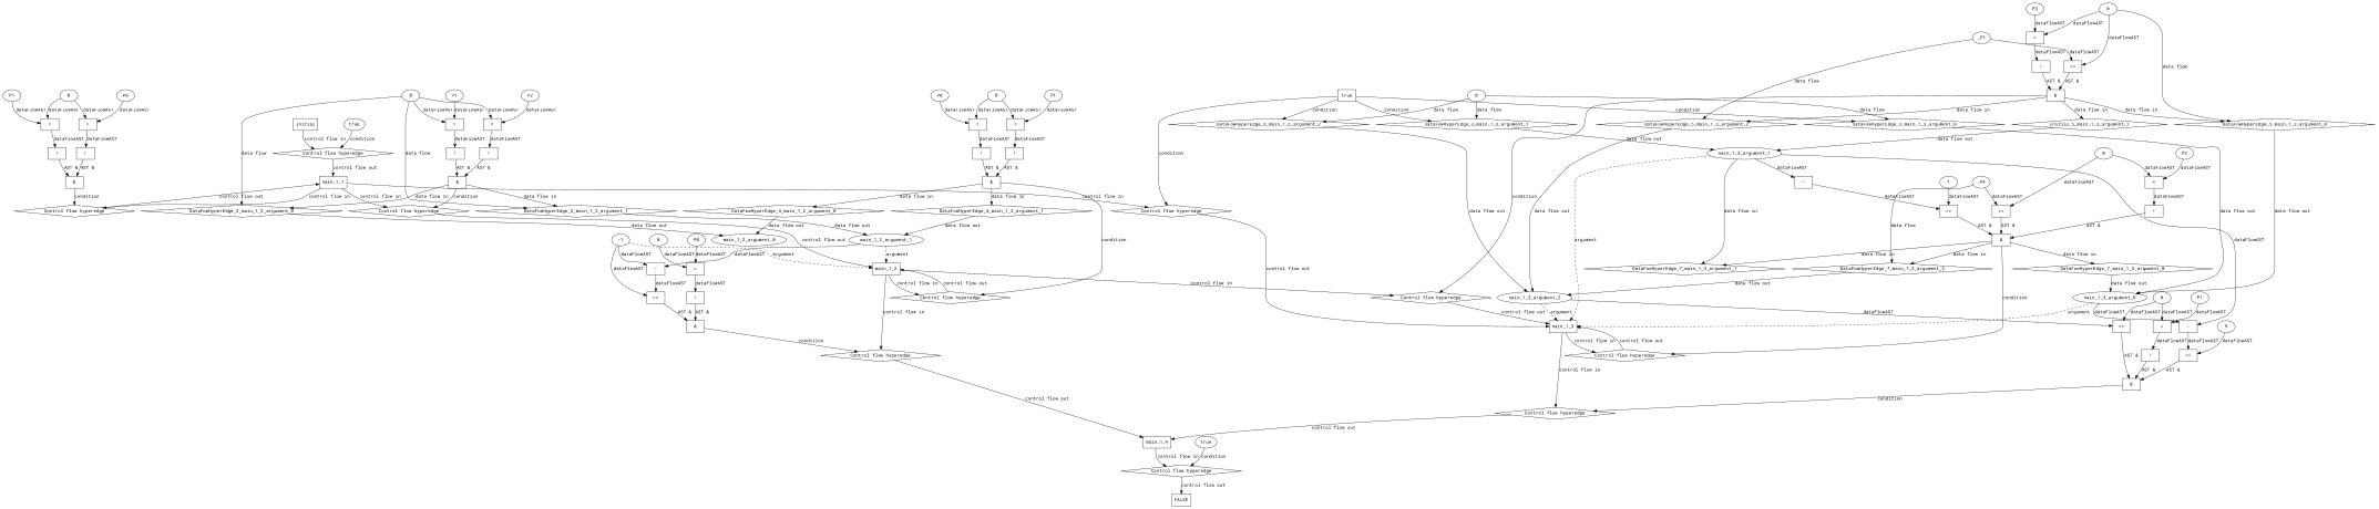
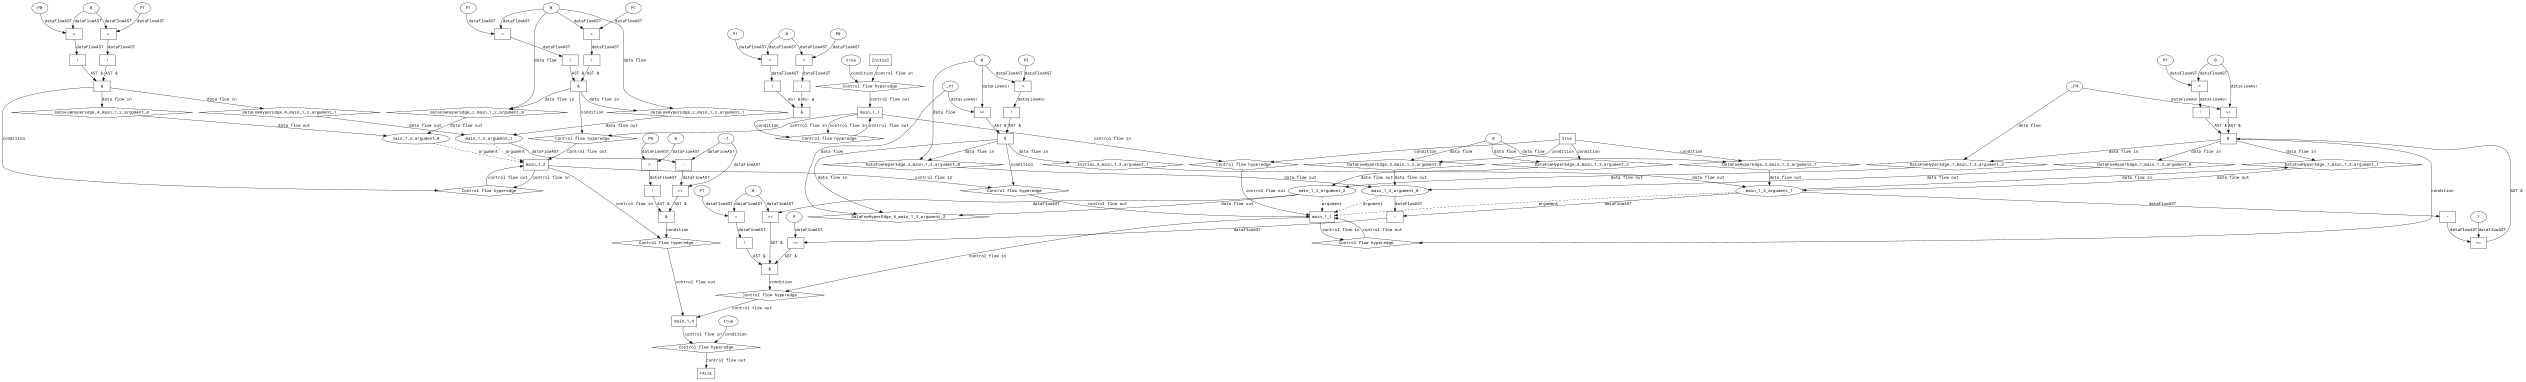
  digraph {
    fontname="Roboto Mono"
    node [fontname="Roboto Mono" nodeName=argument0 shape=rect]
    edge [fontname="Roboto Mono"]
    n1 [label=main_1_1 nodeName=main_1_1]
    n2 [label="Control flow hyperedge" nodeName=ControlFowHyperEdge_1 shape=diamond]
    n3 [label="Control flow hyperedge" nodeName=ControlFowHyperEdge_2 shape=diamond]
    n4 [label="Control flow hyperedge" nodeName=ControlFowHyperEdge_3 shape=diamond]
    n5 [label=main_1_2 nodeName=main_1_2]
    n6 [label=main_1_3 nodeName=main_1_3]
    n7 [label="Control flow hyperedge" nodeName=ControlFowHyperEdge_4 shape=diamond]
    n8 [label="Control flow hyperedge" nodeName=ControlFowHyperEdge_5 shape=diamond]
    n9 [label="Control flow hyperedge" nodeName=ControlFowHyperEdge_6 shape=diamond]
    n10 [label=main_1_4 nodeName=main_1_4]
    n11 [label="Control flow hyperedge" nodeName=ControlFowHyperEdge_7 shape=diamond]
    n12 [label="Control flow hyperedge" nodeName=ControlFowHyperEdge_8 shape=diamond]
    n13 [label="Control flow hyperedge" nodeName=ControlFowHyperEdge_9 shape=diamond]
    n14 [label=FALSE nodeName=FALSE]
    n15 [label=Initial nodeName=Initial]
    n16 [label="Control flow hyperedge" nodeName=ControlFowHyperEdge_0 shape=diamond]
    n17 [label=main_1_2_argument_0 shape=oval]
    n18 [label=main_1_2_argument_1 nodeName=argument1 shape=oval]
    n19 [label="-" nodeName=xxxmain_1_4___main_1_2_6xxxguard1_node_2]
    n20 [label=">=" nodeName=xxxmain_1_4___main_1_2_6xxxguard1_node_0]
    n21 [label=main_1_3_argument_0 shape=oval]
    n22 [label="-" nodeName=xxxmain_1_4___main_1_3_8xxxguard2_node_1]
    n23 [label=">=" nodeName=xxxmain_1_4___main_1_3_8xxxguard2_node_0]
    n24 [label=main_1_3_argument_1 nodeName=argument1 shape=oval]
    n25 [label="-" nodeName=xxxmain_1_3___main_1_3_7xxxguard2_node_1]
    n26 [label=DataFowHyperEdge_7_main_1_3_argument_1 nodeName=DataFowHyperEdge_7_main_1_3_argument_1 shape=diamond]
    n27 [label=">=" nodeName=xxxmain_1_3___main_1_3_7xxxguard2_node_0]
    n28 [label=main_1_3_argument_2 nodeName=argument2 shape=oval]
    n29 [label=">=" nodeName=xxxmain_1_4___main_1_3_8xxxguard1_node_0]
    n30 [label="&" nodeName=xxxmain_1_4___main_1_3_8xxx_and]
    n31 [label=true nodeName=xxxmain_1_1___Initial_0xxxguard_0_node_0 shape=""]
    n32 [label="&" nodeName=xxxmain_1_1___main_1_1_1xxx_and]
    n33 [label="!" nodeName=xxxmain_1_1___main_1_1_1xxxguard_0_node_0]
    n34 [label="=" nodeName=xxxmain_1_1___main_1_1_1xxxguard_0_node_1]
    n35 [label=P0 nodeName=xxxmain_1_1___main_1_1_1xxxguard_0_node_2 shape=""]
    n36 [label=0 nodeName=xxxmain_1_1___main_1_1_1xxxguard_0_node_3 shape=""]
    n37 [label="=" nodeName=xxxmain_1_1___main_1_1_1xxxguard1_node_1]
    n38 [label="!" nodeName=xxxmain_1_1___main_1_1_1xxxguard1_node_0]
    n39 [label=P1 nodeName=xxxmain_1_1___main_1_1_1xxxguard1_node_2 shape=""]
    n40 [label="&" nodeName=xxxmain_1_2___main_1_1_2xxx_and]
    n41 [label=DataFowHyperEdge_2_main_1_2_argument_0 nodeName=DataFowHyperEdge_2_main_1_2_argument_0 shape=diamond]
    n42 [label=DataFowHyperEdge_2_main_1_2_argument_1 nodeName=DataFowHyperEdge_2_main_1_2_argument_1 shape=diamond]
    n43 [label="!" nodeName=xxxmain_1_2___main_1_1_2xxxguard_0_node_0]
    n44 [label="=" nodeName=xxxmain_1_2___main_1_1_2xxxguard_0_node_1]
    n45 [label=P1 nodeName=xxxmain_1_2___main_1_1_2xxxguard_0_node_2 shape=""]
    n46 [label=0 nodeName=xxxmain_1_2___main_1_1_2xxxdataFlow_0_node_0 shape=""]
    n47 [label="=" nodeName=xxxmain_1_2___main_1_1_2xxxguard1_node_1]
    n48 [label="!" nodeName=xxxmain_1_2___main_1_1_2xxxguard1_node_0]
    n49 [label=P2 nodeName=xxxmain_1_2___main_1_1_2xxxguard1_node_2 shape=""]
    n50 [label=true nodeName=true_3]
    n51 [label=DataFowHyperEdge_3_main_1_3_argument_0 nodeName=DataFowHyperEdge_3_main_1_3_argument_0 shape=diamond]
    n52 [label=DataFowHyperEdge_3_main_1_3_argument_1 nodeName=DataFowHyperEdge_3_main_1_3_argument_1 shape=diamond]
    n53 [label=DataFowHyperEdge_3_main_1_3_argument_2 nodeName=DataFowHyperEdge_3_main_1_3_argument_2 shape=diamond]
    n54 [label=0 nodeName=xxxmain_1_3___main_1_1_3xxxdataFlow_0_node_0 shape=""]
    n55 [label="&" nodeName=xxxmain_1_2___main_1_2_4xxx_and]
    n56 [label=DataFowHyperEdge_4_main_1_2_argument_0 nodeName=DataFowHyperEdge_4_main_1_2_argument_0 shape=diamond]
    n57 [label=DataFowHyperEdge_4_main_1_2_argument_1 nodeName=DataFowHyperEdge_4_main_1_2_argument_1 shape=diamond]
    n58 [label="!" nodeName=xxxmain_1_2___main_1_2_4xxxguard_0_node_0]
    n59 [label="=" nodeName=xxxmain_1_2___main_1_2_4xxxguard_0_node_1]
    n60 [label=P0 nodeName=xxxmain_1_2___main_1_2_4xxxguard_0_node_2 shape=""]
    n61 [label=0 nodeName=xxxmain_1_2___main_1_2_4xxxguard_0_node_3 shape=""]
    n62 [label="=" nodeName=xxxmain_1_2___main_1_2_4xxxguard1_node_1]
    n63 [label="!" nodeName=xxxmain_1_2___main_1_2_4xxxguard1_node_0]
    n64 [label=P1 nodeName=xxxmain_1_2___main_1_2_4xxxguard1_node_2 shape=""]
    n65 [label="&" nodeName=xxxmain_1_3___main_1_2_5xxx_and]
    n66 [label=DataFowHyperEdge_5_main_1_3_argument_0 nodeName=DataFowHyperEdge_5_main_1_3_argument_0 shape=diamond]
    n67 [label=DataFowHyperEdge_5_main_1_3_argument_2 nodeName=DataFowHyperEdge_5_main_1_3_argument_2 shape=diamond]
    n68 [label=Initial_5_main_1_3_argument_1 nodeName=DataFowHyperEdge_5_main_1_3_argument_1 shape=diamond]
    n69 [label="!" nodeName=xxxmain_1_3___main_1_2_5xxxguard_0_node_0]
    n70 [label="=" nodeName=xxxmain_1_3___main_1_2_5xxxguard_0_node_1]
    n71 [label=P3 nodeName=xxxmain_1_3___main_1_2_5xxxguard_0_node_2 shape=""]
    n72 [label=0 nodeName=xxxmain_1_3___main_1_2_5xxxdataFlow_0_node_0 shape=""]
    n73 [label=">=" nodeName=xxxmain_1_3___main_1_2_5xxxguard1_node_0]
    n74 [label=_P1 nodeName=xxxmain_1_3___main_1_2_5xxxdataFlow1_node_0 shape=""]
    n75 [label="&" nodeName=xxxmain_1_4___main_1_2_6xxx_and]
    n76 [label="!" nodeName=xxxmain_1_4___main_1_2_6xxxguard_0_node_0]
    n77 [label="=" nodeName=xxxmain_1_4___main_1_2_6xxxguard_0_node_1]
    n78 [label=P0 nodeName=xxxmain_1_4___main_1_2_6xxxguard_0_node_2 shape=""]
    n79 [label=0 nodeName=xxxmain_1_4___main_1_2_6xxxguard_0_node_3 shape=""]
    n80 [label=-1 nodeName=xxxmain_1_4___main_1_2_6xxxguard1_node_1 shape=""]
    n81 [label="&" nodeName=xxxmain_1_3___main_1_3_7xxx_and]
    n82 [label=DataFowHyperEdge_7_main_1_3_argument_0 nodeName=DataFowHyperEdge_7_main_1_3_argument_0 shape=diamond]
    n83 [label=DataFowHyperEdge_7_main_1_3_argument_2 nodeName=DataFowHyperEdge_7_main_1_3_argument_2 shape=diamond]
    n84 [label="!" nodeName=xxxmain_1_3___main_1_3_7xxxguard_0_node_0]
    n85 [label="=" nodeName=xxxmain_1_3___main_1_3_7xxxguard_0_node_1]
    n86 [label=P2 nodeName=xxxmain_1_3___main_1_3_7xxxguard_0_node_2 shape=""]
    n87 [label=0 nodeName=xxxmain_1_3___main_1_3_7xxxguard_0_node_3 shape=""]
    n88 [label=">=" nodeName=xxxmain_1_3___main_1_3_7xxxguard1_node_0]
    n89 [label=_P4 nodeName=xxxmain_1_3___main_1_3_7xxxdataFlow1_node_0 shape=""]
    n90 [label=1 nodeName=xxxmain_1_3___main_1_3_7xxxguard2_node_4 shape=""]
    n91 [label="!" nodeName=xxxmain_1_4___main_1_3_8xxxguard_0_node_0]
    n92 [label="=" nodeName=xxxmain_1_4___main_1_3_8xxxguard_0_node_1]
    n93 [label=P1 nodeName=xxxmain_1_4___main_1_3_8xxxguard_0_node_2 shape=""]
    n94 [label=0 nodeName=xxxmain_1_4___main_1_3_8xxxguard_0_node_3 shape=""]
    n95 [label=9 nodeName=xxxmain_1_4___main_1_3_8xxxguard2_node_4 shape=""]
    n96 [label=true nodeName=xxxFALSE___main_1_4_9xxxguard_0_node_0 shape=""]
    n1 -> n2 [label="control flow in"]
    n1 -> n3 [label="control flow in"]
    n1 -> n4 [label="control flow in"]
    n2 -> n1 [label="control flow out"]
    n3 -> n5 [label="control flow out"]
    n4 -> n6 [label="control flow out"]
    n5 -> n7 [label="control flow in"]
    n5 -> n8 [label="control flow in"]
    n5 -> n9 [label="control flow in"]
    n6 -> n11 [label="control flow in"]
    n6 -> n12 [label="control flow in"]
    n7 -> n5 [label="control flow out"]
    n8 -> n6 [label="control flow out"]
    n9 -> n10 [label="control flow out"]
    n10 -> n13 [label="control flow in"]
    n11 -> n6 [label="control flow out"]
    n12 -> n10 [label="control flow out"]
    n13 -> n14 [label="control flow out"]
    n15 -> n16 [label="control flow in"]
    n16 -> n1 [label="control flow out"]
-   n80 -> n5 [label=argument style=dashed]
+   n17 -> n5 [label=argument style=dashed]
    n18 -> n5 [label=argument style=dashed]
    n18 -> n19 [label=dataFlowAST]
    n19 -> n20 [label=dataFlowAST]
    n20 -> n75 [label="AST &"]
    n21 -> n6 [label=argument style=dashed]
    n21 -> n22 [label=dataFlowAST]
    n22 -> n23 [label=dataFlowAST]
    n23 -> n30 [label="AST &"]
    n24 -> n6 [label=argument style=dashed]
    n24 -> n22 [label=dataFlowAST]
    n24 -> n25 [label=dataFlowAST]
    n24 -> n26 [label="data flow in"]
    n25 -> n27 [label=dataFlowAST]
+   n26 -> n24 [label="data flow out"]
    n27 -> n81 [label="AST &"]
    n28 -> n6 [label=argument style=dashed]
    n28 -> n29 [label=dataFlowAST]
    n29 -> n30 [label="AST &"]
    n30 -> n12 [label=condition]
    n31 -> n16 [label=condition]
    n32 -> n2 [label=condition]
    n33 -> n32 [label="AST &"]
    n34 -> n33 [label=dataFlowAST]
    n35 -> n34 [label=dataFlowAST]
    n36 -> n34 [label=dataFlowAST]
    n36 -> n37 [label=dataFlowAST]
    n37 -> n38 [label=dataFlowAST]
    n38 -> n32 [label="AST &"]
    n39 -> n37 [label=dataFlowAST]
    n40 -> n3 [label=condition]
    n40 -> n41 [label="data flow in"]
    n40 -> n42 [label="data flow in"]
    n41 -> n17 [label="data flow out"]
    n42 -> n18 [label="data flow out"]
    n43 -> n40 [label="AST &"]
    n44 -> n43 [label=dataFlowAST]
    n45 -> n44 [label=dataFlowAST]
    n46 -> n41 [label="data flow"]
    n46 -> n42 [label="data flow"]
    n46 -> n44 [label=dataFlowAST]
    n46 -> n47 [label=dataFlowAST]
    n47 -> n48 [label=dataFlowAST]
    n48 -> n40 [label="AST &"]
    n49 -> n47 [label=dataFlowAST]
    n50 -> n4 [label=condition]
    n50 -> n51 [label=condition]
    n50 -> n52 [label=condition]
    n50 -> n53 [label=condition]
    n51 -> n21 [label="data flow out"]
    n52 -> n24 [label="data flow out"]
    n53 -> n28 [label="data flow out"]
    n54 -> n51 [label="data flow"]
    n54 -> n52 [label="data flow"]
    n54 -> n53 [label="data flow"]
    n55 -> n7 [label=condition]
    n55 -> n56 [label="data flow in"]
    n55 -> n57 [label="data flow in"]
    n56 -> n17 [label="data flow out"]
    n57 -> n18 [label="data flow out"]
    n58 -> n55 [label="AST &"]
    n59 -> n58 [label=dataFlowAST]
    n60 -> n59 [label=dataFlowAST]
    n61 -> n59 [label=dataFlowAST]
    n61 -> n62 [label=dataFlowAST]
    n62 -> n63 [label=dataFlowAST]
    n63 -> n55 [label="AST &"]
    n64 -> n62 [label=dataFlowAST]
    n65 -> n8 [label=condition]
    n65 -> n66 [label="data flow in"]
    n65 -> n67 [label="data flow in"]
    n65 -> n68 [label="data flow in"]
    n66 -> n21 [label="data flow out"]
-   n67 -> n28 [label="data flow out"]
+   n28 -> n67 [label="data flow out"]
    n68 -> n24 [label="data flow out"]
    n69 -> n65 [label="AST &"]
    n70 -> n69 [label=dataFlowAST]
    n71 -> n70 [label=dataFlowAST]
    n72 -> n66 [label="data flow"]
    n72 -> n70 [label=dataFlowAST]
    n72 -> n73 [label=dataFlowAST]
    n73 -> n65 [label="AST &"]
    n74 -> n67 [label="data flow"]
    n74 -> n73 [label=dataFlowAST]
    n75 -> n9 [label=condition]
    n76 -> n75 [label="AST &"]
    n77 -> n76 [label=dataFlowAST]
    n78 -> n77 [label=dataFlowAST]
    n79 -> n77 [label=dataFlowAST]
    n80 -> n19 [label=dataFlowAST]
    n80 -> n20 [label=dataFlowAST]
    n81 -> n11 [label=condition]
    n81 -> n26 [label="data flow in"]
    n81 -> n82 [label="data flow in"]
    n81 -> n83 [label="data flow in"]
    n82 -> n21 [label="data flow out"]
    n83 -> n28 [label="data flow out"]
    n84 -> n81 [label="AST &"]
    n85 -> n84 [label=dataFlowAST]
    n86 -> n85 [label=dataFlowAST]
    n87 -> n85 [label=dataFlowAST]
    n87 -> n88 [label=dataFlowAST]
    n88 -> n81 [label="AST &"]
    n89 -> n83 [label="data flow"]
    n89 -> n88 [label=dataFlowAST]
    n90 -> n27 [label=dataFlowAST]
    n91 -> n30 [label="AST &"]
    n92 -> n91 [label=dataFlowAST]
    n93 -> n92 [label=dataFlowAST]
    n94 -> n29 [label=dataFlowAST]
    n94 -> n92 [label=dataFlowAST]
    n95 -> n23 [label=dataFlowAST]
    n96 -> n13 [label=condition]
  }
